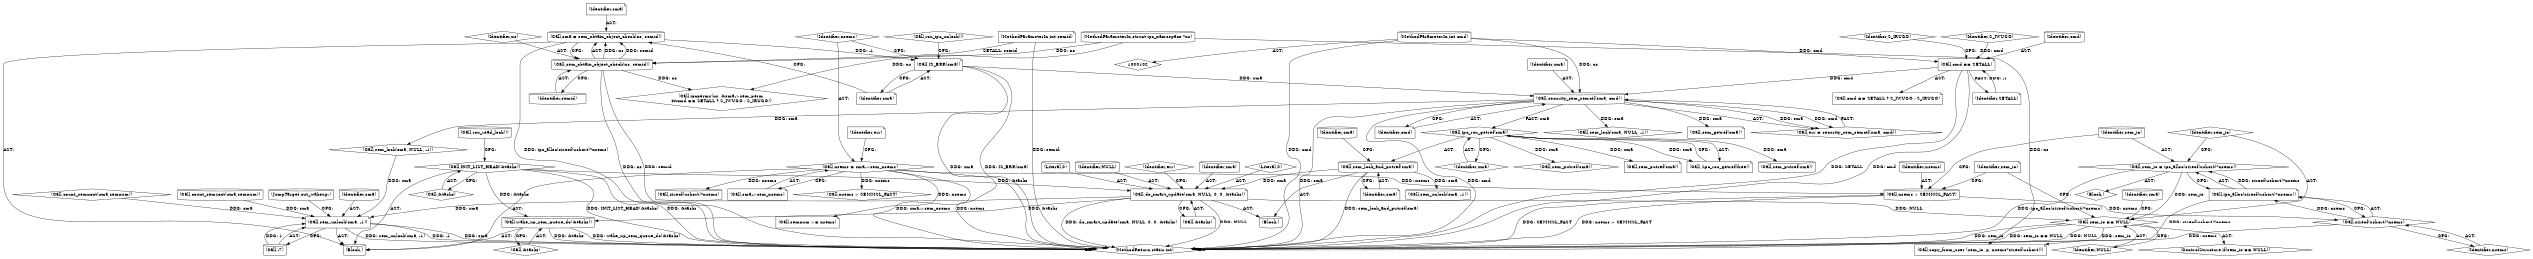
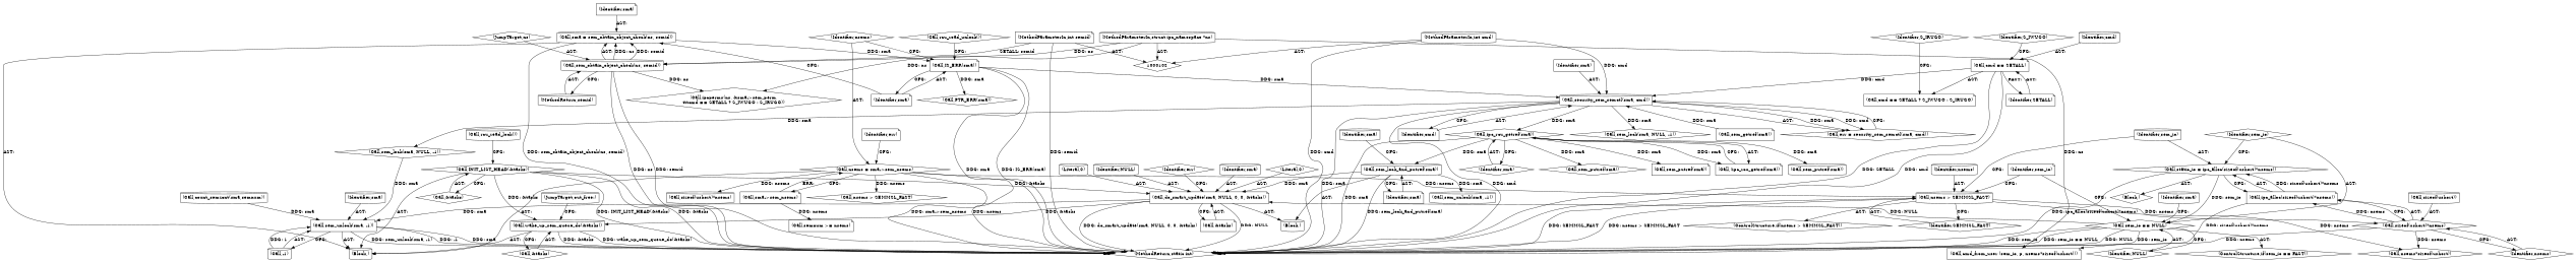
  digraph {
    node [shape=diamond]
    n1 [label="(Call,do_smart_update(sma, NULL, 0, 0, &tasks))" shape=note]
    n2 [label="(Call,sem_unlock(sma, -1))" shape=note]
    n3 [label="(Call,wake_up_sem_queue_do(&tasks))" shape=cylinder]
    n4 [label="(MethodReturn,static int)"]
    n5 [label="(Call,&tasks)" shape=note]
    n6 [label="(Block,)" shape=cylinder]
    n7 [label="(Block,)" shape=cylinder]
-   n8 [label="(Call,-7)" shape=cylinder]
+   n8 [label="(Call,-1)" shape=cylinder]
    n9 [label="(Call,&tasks)"]
    n10 [label="(Call,sem_lock_and_putref(sma))" shape=cylinder]
    n11 [label="(Identifier,sma)" shape=note]
    n12 [label="(Call,sem_unlock(sma, -1))" shape=cylinder]
    n13 [label="(Call,ipc_rcu_getref(sma))"]
    n14 [label="(Call,sem_putref(sma))" shape=cylinder]
    n15 [label="(Identifier,sma)"]
    n16 [label="(Call,sem_putref(sma))"]
    n17 [label="(Call,sem_putref(sma))" shape=note]
-   n18 [label="(Call,!ipc_rcu_getref(free))" shape=note]
+   n18 [label="(Call,!ipc_rcu_getref(sma))" shape=note]
    n19 [label="(Call,security_sem_semctl(sma, cmd))" shape=cylinder]
    n20 [label="(Identifier,cmd)" shape=note]
    n21 [label="(Call,sem_lock(sma, NULL, -1))"]
    n22 [label="(Call,sem_lock(sma, NULL, -1))"]
    n23 [label="(Call,sem_getref(sma))" shape=note]
    n24 [label="(Call,err = security_sem_semctl(sma, cmd))"]
    n25 [label="(Call,IS_ERR(sma))" shape=note]
+   n26 [label="(Call,PTR_ERR(sma))"]
    n27 [label="(Identifier,sma)" shape=note]
    n28 [label="(Call,sma = sem_obtain_object_check(ns, semid))" shape=cylinder]
    n29 [label="(Call,sem_obtain_object_check(ns, semid))" shape=cylinder]
-   n30 [label="(Identifier,semid)" shape=cylinder]
+   n30 [label="(MethodReturn,semid)" shape=cylinder]
    n31 [label="(Call,ipcperms(ns, &sma->sem_perm,\n\t\t\tcmd == SETALL ? S_IWUGO : S_IRUGO))"]
    n32 [label="(MethodParameterIn,struct ipc_namespace *ns)" shape=cylinder]
    1000102
-   n34 [label="(Call,copy_from_user (sem_io, p, nsems*sizeof(ushort)))" shape=note]
+   n34 [label="(Call,cmd_from_user (sem_io, p, nsems*sizeof(ushort)))" shape=note]
    n35 [label="(MethodParameterIn,int semid)" shape=note]
    n36 [label="(Call,cmd == SETALL)" shape=note]
    n37 [label="(Call,cmd == SETALL ? S_IWUGO : S_IRUGO)" shape=note]
    n38 [label="(Identifier,SETALL)" shape=note]
    n39 [label="(MethodParameterIn,int cmd)" shape=cylinder]
    n40 [label="(Call,sem_io == NULL)"]
-   n41 [label="(ControlStructure,if(sem_io == NULL))"]
+   n41 [label="(ControlStructure,if(sem_io == FAST))"]
    n42 [label="(Identifier,NULL)"]
-   n43 [label="(Call,sem_io = ipc_alloc(sizeof(ushort)*nsems))"]
+   n43 [label="(Call,static_io = ipc_alloc(sizeof(ushort)*nsems))"]
    n44 [label="(Call,ipc_alloc(sizeof(ushort)*nsems))" shape=note]
    n45 [label="(Block,)"]
    n46 [label="(Call,sizeof(ushort)*nsems)"]
    n47 [label="(Identifier,nsems)"]
+   n48 [label="(Call,nsems*sizeof(ushort))"]
    n49 [label="(Call,nsems > SEMMSL_FAST)" shape=cylinder]
+   n50 [label="(Identifier,SEMMSL_FAST)"]
+   n51 [label="(ControlStructure,if(nsems > SEMMSL_FAST))"]
    n52 [label="(Call,nsems = sma->sem_nsems)"]
    n53 [label="(Call,semnum >= nsems)" shape=note]
    n54 [label="(Call,sma->sem_nsems)" shape=note]
    n55 [label="(Call,nsems > SEMMSL_FAST)"]
    n56 [label="(Call,sizeof(ushort)*nsems)" shape=cylinder]
    n57 [label="(Call,INIT_LIST_HEAD(&tasks))"]
    n58 [label="(Call,&tasks)"]
    n59 [label="(Identifier,sma)" shape=note]
    n60 [label="(Identifier,nsems)"]
    n61 [label="(Identifier,NULL)" shape=cylinder]
    n62 [label="(Call,count_semzcnt(sma,semnum))" shape=cylinder]
-   n65 [label="(Call,rcu_ipc_unlock())"]
+   n63 [label="(Call,sizeof(ushort))" shape=cylinder]
+   n64 [label="(JumpTarget,out_free:)" shape=cylinder]
+   n65 [label="(Call,rcu_read_unlock())"]
    n66 [label="(Identifier,err)"]
    n67 [label="(Identifier,S_IRUGO)"]
    n68 [label="(Identifier,sma)" shape=cylinder]
    n69 [label="(Identifier,sem_io)"]
    n70 [label="(Identifier,cmd)" shape=cylinder]
-   n71 [label="(JumpTarget,out_wakeup:)" shape=cylinder]
    n72 [label="(Identifier,nsems)" shape=cylinder]
    n73 [label="(Identifier,err)" shape=note]
-   n74 [label="(Identifier,ns)"]
+   n74 [label="(JumpTarget,ns)"]
    n75 [label="(Identifier,sma)" shape=cylinder]
    n76 [label="(Call,rcu_read_lock())" shape=cylinder]
    n77 [label="(Identifier,S_IWUGO)"]
-   n78 [label="(Call,count_semncnt(sma,semnum))"]
    n79 [label="(Identifier,sem_io)" shape=note]
    n80 [label="(Identifier,sem_io)" shape=cylinder]
    n81 [label="(Identifier,sma)" shape=note]
    n82 [label="(Identifier,sma)" shape=cylinder]
    n83 [label="(Literal,0)"]
    n84 [label="(Literal,0)" shape=cylinder]
    n85 [label="(Identifier,sma)" shape=cylinder]
    n1 -> n2 [label="DDG: sma"]
    n1 -> n3 [label="DDG: &tasks"]
    n1 -> n4 [label="DDG: NULL"]
    n1 -> n4 [label="DDG: do_smart_update(sma, NULL, 0, 0, &tasks)"]
    n1 -> n5 [label="CFG: "]
    n1 -> n6 [label="AST: "]
    n2 -> n4 [label="DDG: sem_unlock(sma, -1)"]
    n2 -> n4 [label="DDG: -1"]
    n2 -> n4 [label="DDG: sma"]
    n2 -> n7 [label="AST: "]
    n2 -> n8 [label="CFG: "]
    n3 -> n4 [label="DDG: wake_up_sem_queue_do(&tasks)"]
    n3 -> n4 [label="DDG: &tasks"]
    n3 -> n7 [label="AST: "]
    n3 -> n9 [label="CFG: "]
    n5 -> n1 [label="AST: "]
    n8 -> n2 [label="AST: "]
    n8 -> n2 [label="DDG: 1"]
    n9 -> n3 [label="AST: "]
    n10 -> n1 [label="DDG: sma"]
    n10 -> n4 [label="DDG: sem_lock_and_putref(sma)"]
    n10 -> n6 [label="AST: "]
    n10 -> n11 [label="CFG: "]
    n10 -> n12 [label="DDG: sma"]
    n11 -> n10 [label="AST: "]
-   n13 -> n10 [label="AST: "]
+   n13 -> n4 [label="DDG: sma"]
+   n13 -> n10 [label="DDG: sma"]
    n13 -> n14 [label="DDG: sma"]
    n13 -> n15 [label="CFG: "]
    n13 -> n16 [label="DDG: sma"]
    n13 -> n17 [label="DDG: sma"]
    n13 -> n18 [label="AST: "]
    n13 -> n18 [label="DDG: sma"]
    n15 -> n13 [label="AST: "]
    n18 -> n13 [label="CFG: "]
    n19 -> n4 [label="DDG: sma"]
    n19 -> n4 [label="DDG: cmd"]
-   n19 -> n13 [label="FAST: sma"]
+   n19 -> n13 [label="DDG: sma"]
    n19 -> n20 [label="CFG: "]
    n19 -> n21 [label="DDG: sma"]
    n19 -> n22 [label="DDG: sma"]
-   n19 -> n23 [label="DDG: sma"]
+   n23 -> n19 [label="DDG: sma"]
    n19 -> n24 [label="AST: "]
    n19 -> n24 [label="DDG: sma"]
    n19 -> n24 [label="DDG: cmd"]
    n20 -> n19 [label="AST: "]
    n22 -> n2 [label="DDG: sma"]
-   n24 -> n19 [label="FAST: "]
+   n24 -> n19 [label="CFG: "]
    n25 -> n4 [label="DDG: sma"]
    n25 -> n4 [label="DDG: IS_ERR(sma)"]
    n25 -> n19 [label="DDG: sma"]
+   n25 -> n26 [label="DDG: sma"]
    n25 -> n27 [label="CFG: "]
    n27 -> n25 [label="AST: "]
    n27 -> n28 [label="CFG: "]
-   n28 -> n4 [label="DDG: ipc_alloc(sizeof(ushort)*nsems)"]
+   n28 -> n4 [label="DDG: sem_obtain_object_check(ns, semid)"]
    n28 -> n7 [label="AST: "]
-   n28 -> n25 [label="DDG: -1"]
-   n28 -> n29 [label="CFG: "]
+   n28 -> n25 [label="DDG: sma"]
    n29 -> n4 [label="DDG: ns"]
    n29 -> n4 [label="DDG: semid"]
    n29 -> n28 [label="AST: "]
    n29 -> n28 [label="DDG: ns"]
    n29 -> n28 [label="DDG: semid"]
    n29 -> n30 [label="CFG: "]
    n29 -> n31 [label="DDG: ns"]
    n30 -> n29 [label="AST: "]
    n32 -> n29 [label="DDG: ns"]
    n32 -> n31 [label="DDG: ns"]
+   n32 -> 1000102 [label="AST: "]
    n32 -> n34 [label="DDG: ns"]
    n35 -> n4 [label="DDG: semid"]
    n35 -> n29 [label="SETALL: semid"]
+   n35 -> 1000102 [label="AST: "]
    n36 -> n4 [label="DDG: SETALL"]
    n36 -> n4 [label="DDG: cmd"]
    n36 -> n19 [label="DDG: cmd"]
    n36 -> n37 [label="AST: "]
    n36 -> n38 [label="FAST: "]
-   n38 -> n36 [label="DDG: -1"]
+   n38 -> n36 [label="AST: "]
    n39 -> n4 [label="DDG: cmd"]
-   n39 -> n19 [label="DDG: ns"]
+   n39 -> n19 [label="DDG: cmd"]
    n39 -> 1000102 [label="AST: "]
-   n39 -> n36 [label="DDG: cmd"]
-   n1 -> n40 [label="DDG: NULL"]
+   n40 -> n1 [label="DDG: NULL"]
    n40 -> n4 [label="DDG: NULL"]
    n40 -> n4 [label="DDG: sem_io"]
    n40 -> n4 [label="DDG: sem_io == NULL"]
    n40 -> n34 [label="DDG: sem_io"]
    n40 -> n41 [label="AST: "]
    n40 -> n42 [label="CFG: "]
    n42 -> n40 [label="AST: "]
    n43 -> n4 [label="DDG: ipc_alloc(sizeof(ushort)*nsems)"]
    n43 -> n40 [label="DDG: sem_io"]
    n43 -> n44 [label="CFG: "]
    n43 -> n45 [label="AST: "]
    n44 -> n4 [label="DDG: sizeof(ushort)*nsems"]
    n44 -> n43 [label="AST: "]
    n44 -> n43 [label="DDG: sizeof(ushort)*nsems"]
    n44 -> n46 [label="CFG: "]
    n46 -> n4 [label="DDG: nsems"]
    n46 -> n44 [label="AST: "]
    n46 -> n44 [label="DDG: nsems"]
    n46 -> n47 [label="CFG: "]
+   n46 -> n48 [label="DDG: nsems"]
    n47 -> n46 [label="AST: "]
    n49 -> n4 [label="DDG: SEMMSL_FAST"]
    n49 -> n4 [label="DDG: nsems > SEMMSL_FAST"]
    n49 -> n46 [label="DDG: nsems"]
+   n49 -> n48 [label="DDG: nsems"]
+   n49 -> n50 [label="CFG: "]
+   n49 -> n51 [label="AST: "]
+   n50 -> n49 [label="AST: "]
    n52 -> n4 [label="DDG: sma->sem_nsems"]
    n52 -> n4 [label="DDG: nsems"]
    n52 -> n7 [label="AST: "]
    n52 -> n49 [label="DDG: nsems"]
-   n52 -> n53 [label="DDG: nsems"]
+   n54 -> n53 [label="DDG: nsems"]
    n52 -> n54 [label="CFG: "]
    n52 -> n55 [label="DDG: nsems"]
    n52 -> n56 [label="DDG: nsems"]
-   n54 -> n52 [label="AST: "]
+   n54 -> n52 [label="ERR: "]
    n57 -> n1 [label="DDG: &tasks"]
    n57 -> n3 [label="DDG: &tasks"]
    n57 -> n4 [label="DDG: &tasks"]
    n57 -> n4 [label="DDG: INIT_LIST_HEAD(&tasks)"]
    n57 -> n7 [label="AST: "]
    n57 -> n58 [label="CFG: "]
    n58 -> n57 [label="AST: "]
    n59 -> n28 [label="AST: "]
    n60 -> n25 [label="CFG: "]
    n60 -> n52 [label="AST: "]
    n61 -> n1 [label="AST: "]
    n62 -> n2 [label="DDG: sma"]
+   n63 -> n46 [label="AST: "]
+   n64 -> n3 [label="CFG: "]
    n65 -> n25 [label="CFG: "]
    n66 -> n1 [label="CFG: "]
-   n67 -> n36 [label="CFG: "]
+   n67 -> n37 [label="CFG: "]
    n68 -> n1 [label="AST: "]
    n69 -> n40 [label="AST: "]
    n69 -> n43 [label="CFG: "]
    n70 -> n36 [label="AST: "]
-   n71 -> n2 [label="CFG: "]
    n72 -> n49 [label="AST: "]
    n73 -> n52 [label="CFG: "]
    n74 -> n29 [label="AST: "]
    n75 -> n2 [label="AST: "]
    n76 -> n57 [label="CFG: "]
-   n77 -> n36 [label="DDG: cmd"]
-   n78 -> n2 [label="DDG: sma"]
+   n77 -> n36 [label="CFG: "]
    n79 -> n40 [label="CFG: "]
    n79 -> n49 [label="CFG: "]
    n80 -> n43 [label="AST: "]
    n80 -> n49 [label="CFG: "]
    n81 -> n19 [label="AST: "]
    n82 -> n10 [label="CFG: "]
    n83 -> n1 [label="AST: "]
    n84 -> n1 [label="AST: "]
    n85 -> n40 [label="CFG: "]
  }
